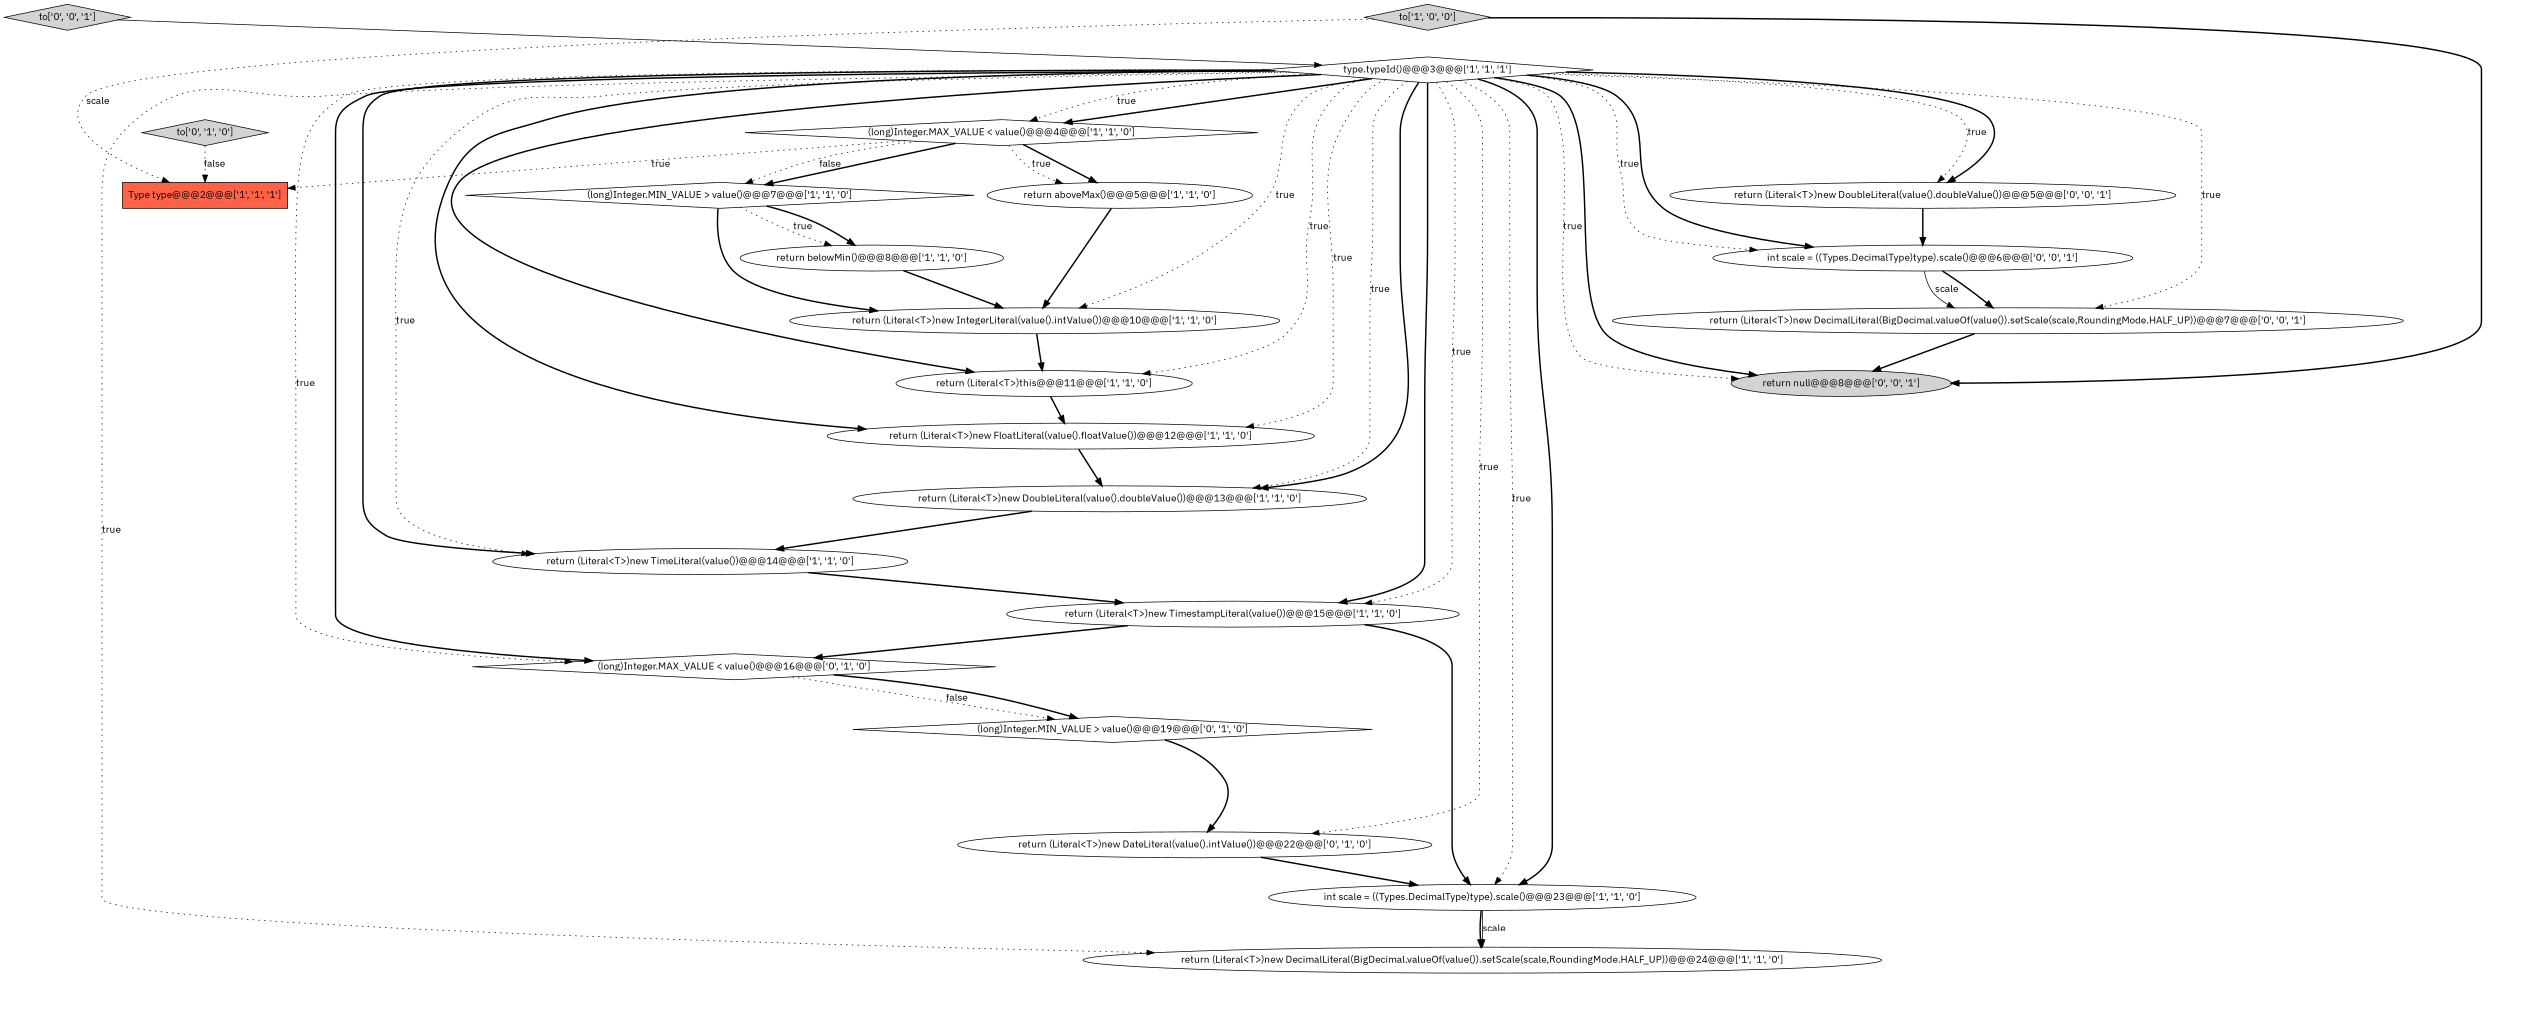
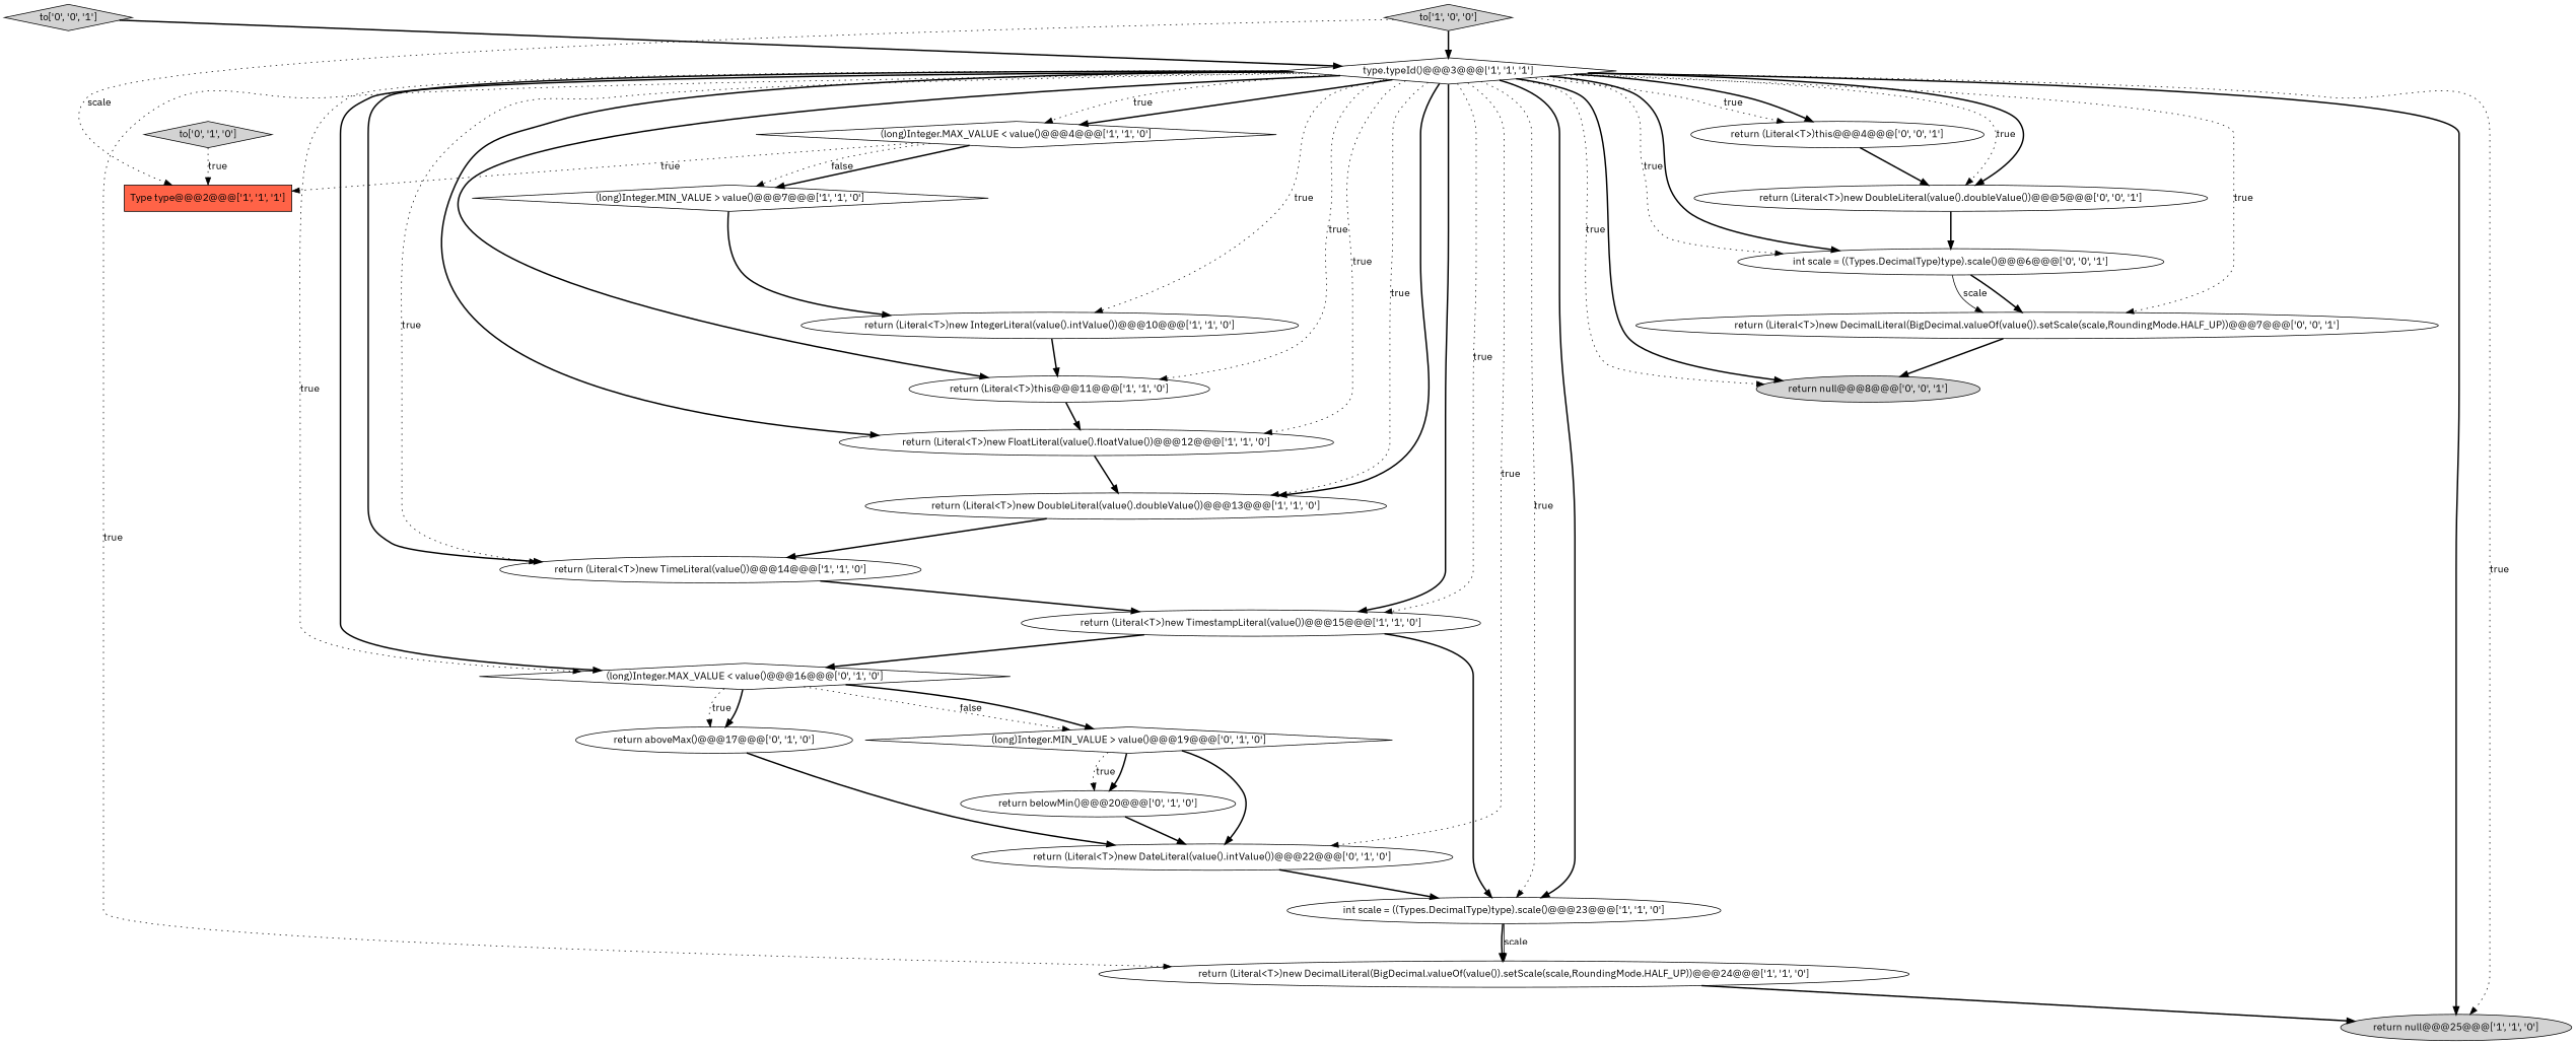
  digraph {
    fontname="IBM Plex Sans"
    node [fillcolor=white fontname="IBM Plex Sans" shape=ellipse style=filled]
    edge [fontname="IBM Plex Sans" style=bold]
+   n1 [label="return aboveMax()@@@17@@@['0', '1', '0']"]
    n2 [label="return (Literal<T>)new DateLiteral(value().intValue())@@@22@@@['0', '1', '0']"]
    n3 [label="int scale = ((Types.DecimalType)type).scale()@@@23@@@['1', '1', '0']"]
    n4 [label="(long)Integer.MAX_VALUE < value()@@@4@@@['1', '1', '0']" shape=diamond]
-   n5 [label="return aboveMax()@@@5@@@['1', '1', '0']"]
    n6 [label="(long)Integer.MIN_VALUE > value()@@@7@@@['1', '1', '0']" shape=diamond]
    n7 [fillcolor=tomato label="Type type@@@2@@@['1', '1', '1']" shape=box]
    n8 [label="return (Literal<T>)new IntegerLiteral(value().intValue())@@@10@@@['1', '1', '0']"]
-   n9 [label="return belowMin()@@@8@@@['1', '1', '0']"]
    n10 [label="(long)Integer.MIN_VALUE > value()@@@19@@@['0', '1', '0']" shape=diamond]
+   n11 [label="return belowMin()@@@20@@@['0', '1', '0']"]
    n12 [label="return (Literal<T>)this@@@11@@@['1', '1', '0']"]
    n13 [label="return (Literal<T>)new FloatLiteral(value().floatValue())@@@12@@@['1', '1', '0']"]
    n14 [label="return (Literal<T>)new DoubleLiteral(value().doubleValue())@@@13@@@['1', '1', '0']"]
+   n15 [fillcolor=lightgray label="return null@@@25@@@['1', '1', '0']"]
    n16 [label="return (Literal<T>)new DecimalLiteral(BigDecimal.valueOf(value()).setScale(scale,RoundingMode.HALF_UP))@@@7@@@['0', '0', '1']"]
    n17 [fillcolor=lightgray label="return null@@@8@@@['0', '0', '1']"]
    n18 [label="return (Literal<T>)new TimestampLiteral(value())@@@15@@@['1', '1', '0']"]
    n19 [label="(long)Integer.MAX_VALUE < value()@@@16@@@['0', '1', '0']" shape=diamond]
    n20 [label="return (Literal<T>)new DecimalLiteral(BigDecimal.valueOf(value()).setScale(scale,RoundingMode.HALF_UP))@@@24@@@['1', '1', '0']"]
    n21 [fillcolor=lightgray label="to['0', '0', '1']" shape=diamond]
    n22 [label="type.typeId()@@@3@@@['1', '1', '1']" shape=diamond]
    n23 [label="return (Literal<T>)new DoubleLiteral(value().doubleValue())@@@5@@@['0', '0', '1']"]
    n24 [label="int scale = ((Types.DecimalType)type).scale()@@@6@@@['0', '0', '1']"]
+   n25 [label="return (Literal<T>)this@@@4@@@['0', '0', '1']"]
    n26 [label="return (Literal<T>)new TimeLiteral(value())@@@14@@@['1', '1', '0']"]
    n27 [fillcolor=lightgray label="to['1', '0', '0']" shape=diamond]
    n28 [fillcolor=lightgray label="to['0', '1', '0']" shape=diamond]
+   n1 -> n2
    n2 -> n3
    n3 -> n20 [label=scale style=solid]
    n3 -> n20
-   n4 -> n5
-   n4 -> n5 [label=true style=dotted]
    n4 -> n6
    n4 -> n6 [label=false style=dotted]
    n4 -> n7 [label=true style=dotted]
-   n5 -> n8
    n6 -> n8
-   n6 -> n9 [label=true style=dotted]
-   n6 -> n9
    n8 -> n12
-   n9 -> n8
    n10 -> n2
+   n10 -> n11
+   n10 -> n11 [label=true style=dotted]
+   n11 -> n2
    n12 -> n13
    n13 -> n14
    n14 -> n26
    n16 -> n17
    n18 -> n3
    n18 -> n19
+   n19 -> n1
+   n19 -> n1 [label=true style=dotted]
    n19 -> n10 [label=false style=dotted]
    n19 -> n10
-   n21 -> n22 [style=solid]
+   n20 -> n15
+   n21 -> n22
    n22 -> n2 [label=true style=dotted]
    n22 -> n3 [label=true style=dotted]
    n22 -> n3
    n22 -> n4 [label=true style=dotted]
    n22 -> n4
    n22 -> n8 [label=true style=dotted]
    n22 -> n12 [label=true style=dotted]
    n22 -> n12
    n22 -> n13 [label=true style=dotted]
    n22 -> n13
    n22 -> n14 [label=true style=dotted]
    n22 -> n14
+   n22 -> n15
+   n22 -> n15 [label=true style=dotted]
    n22 -> n16 [label=true style=dotted]
    n22 -> n17 [label=true style=dotted]
    n22 -> n17
    n22 -> n18
    n22 -> n18 [label=true style=dotted]
    n22 -> n19
    n22 -> n19 [label=true style=dotted]
    n22 -> n20 [label=true style=dotted]
    n22 -> n23 [label=true style=dotted]
    n22 -> n23
    n22 -> n24 [label=true style=dotted]
    n22 -> n24
+   n22 -> n25
+   n22 -> n25 [label=true style=dotted]
    n22 -> n26
    n22 -> n26 [label=true style=dotted]
    n23 -> n24
    n24 -> n16
    n24 -> n16 [label=scale style=solid]
+   n25 -> n23
    n26 -> n18
    n27 -> n7 [label=scale style=dotted]
-   n27 -> n17
-   n28 -> n7 [label=false style=dotted]
+   n27 -> n22
+   n28 -> n7 [label=true style=dotted]
  }
